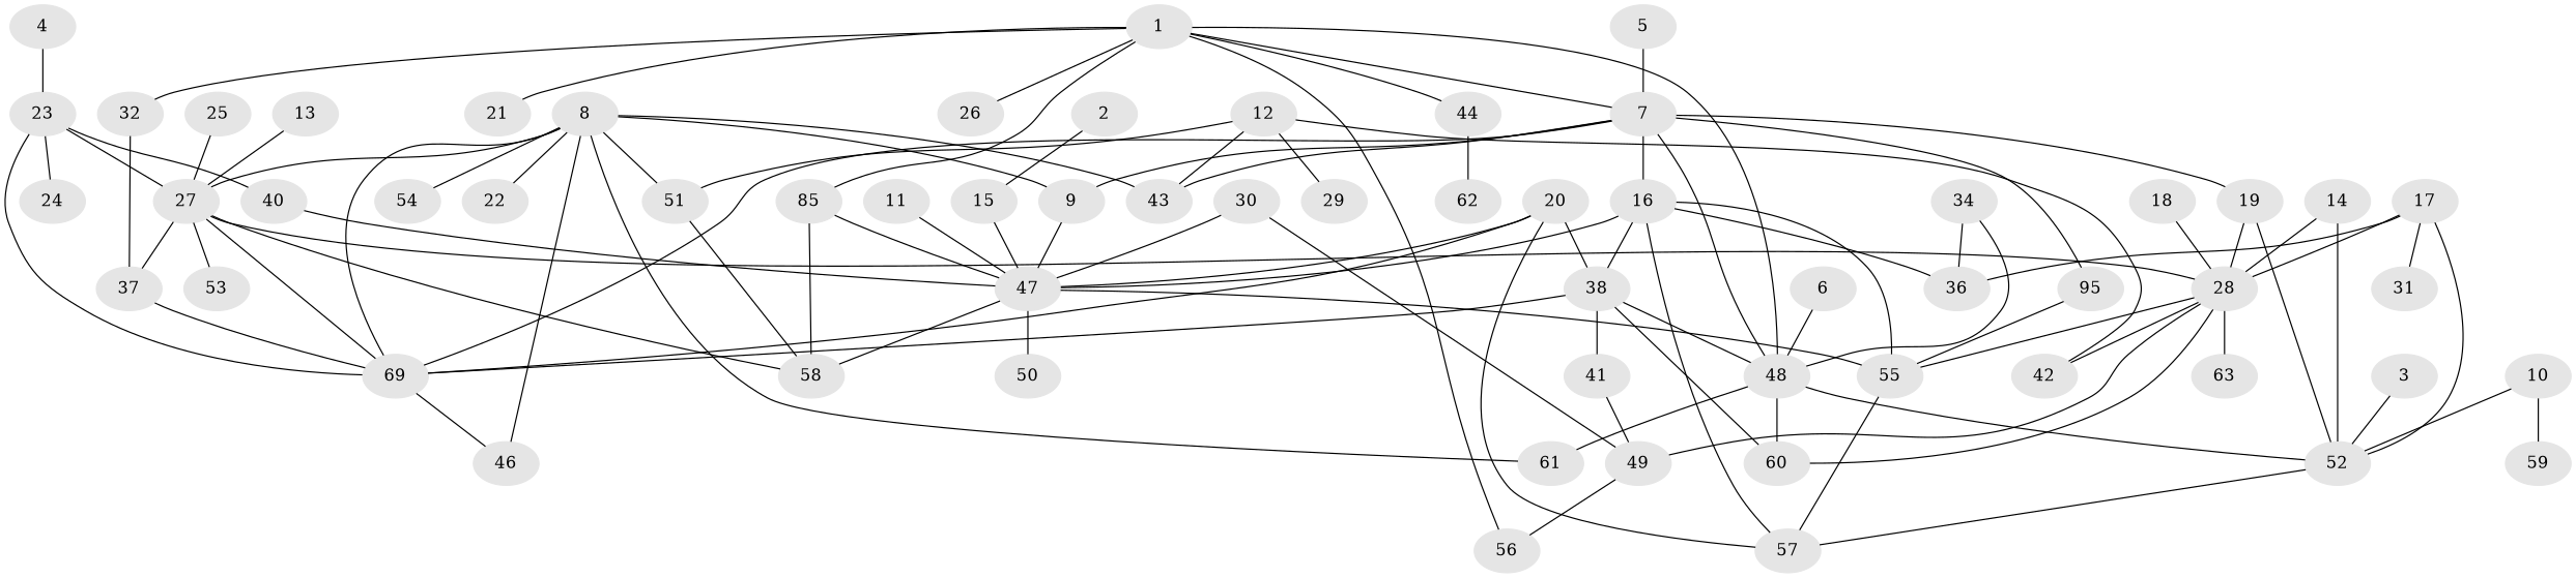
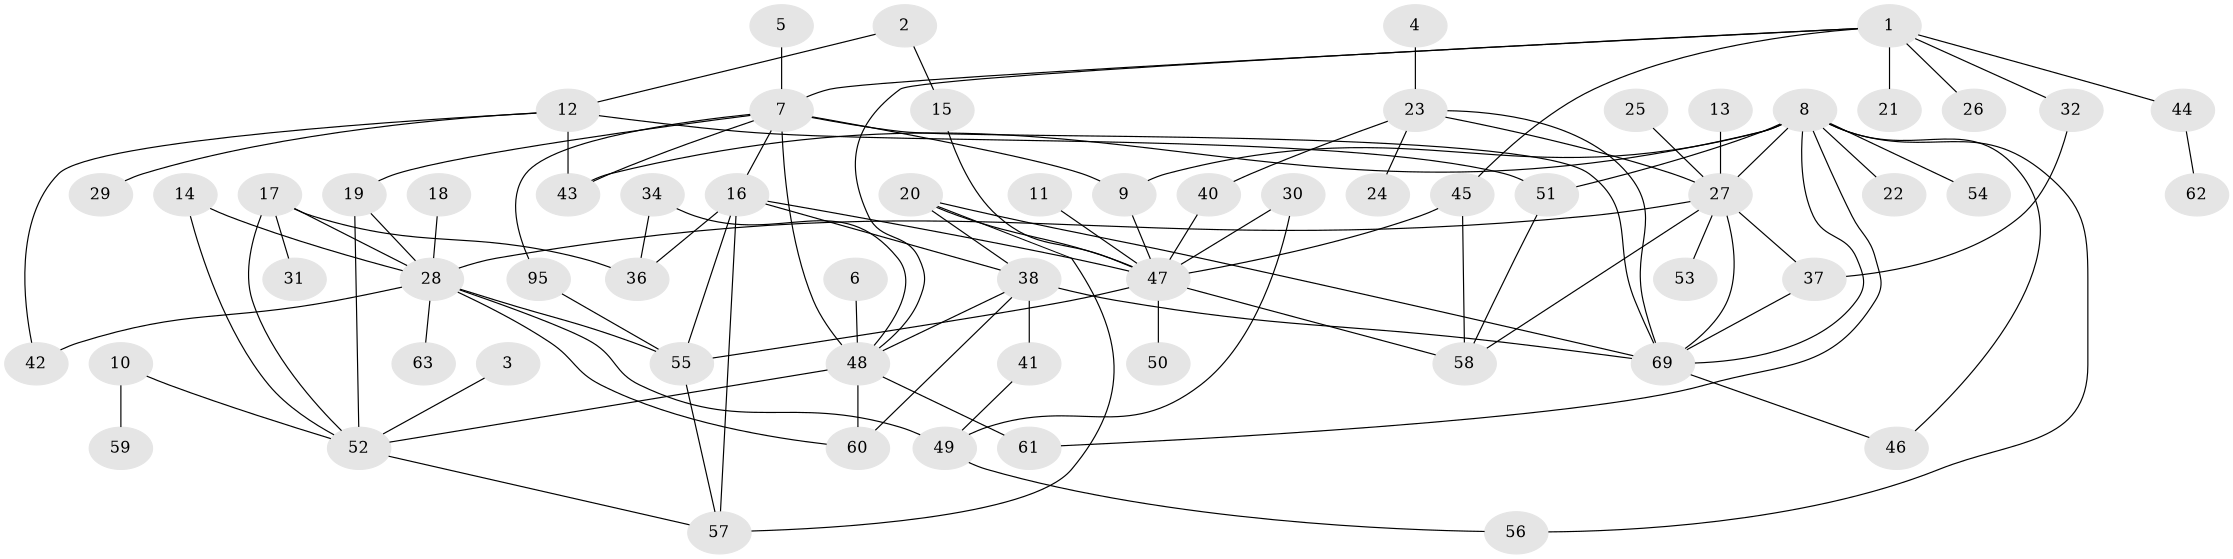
  graph {
    node [color=gray90 style=filled]
    edge [weight=1.0]
    1
    7
    21
    26
    32
    44
-   45 [label=85]
+   45
    48
    9
    16
    19
    n12 [label=95]
    n13 [label=69]
    43
    37
    62
    47
    58
    52
    61
    60
    2
    12
    15
    51
    29
    42
    55
    50
    3
    57
    4
    23
    27
    24
    40
    5
    6
    36
    38
    28
    46
    8
    22
    54
    56
    53
    49
    63
    10
    59
    11
    13
    14
    41
    17
    31
    18
    20
    25
    30
    34
    1 -- 7
    1 -- 21
    1 -- 26
    1 -- 32
    1 -- 44
    1 -- 45
    1 -- 48
    7 -- 48 [weight=2.0]
    7 -- 9
    7 -- 16
    7 -- 19
    7 -- n12
    7 -- n13
    7 -- 43
    32 -- 37
    44 -- 62
    45 -- 47
    45 -- 58
    48 -- 52
    48 -- 61
    48 -- 60
    9 -- 47
    16 -- 47
    16 -- 55
    16 -- 57
    16 -- 36
    16 -- 38
    19 -- 52
    19 -- 28
    n12 -- 55
    n13 -- 46
    37 -- n13
    47 -- 58
    47 -- 55
    47 -- 50
    52 -- 57
+   2 -- 12
    2 -- 15
    12 -- 43
    12 -- 51
    12 -- 29
    12 -- 42
    15 -- 47
    51 -- 58
    55 -- 57
    3 -- 52
    4 -- 23
    23 -- n13
    23 -- 27
    23 -- 24
    23 -- 40
    27 -- n13
    27 -- 37
    27 -- 58
    27 -- 28
    27 -- 53
    40 -- 47
    5 -- 7
    6 -- 48
    38 -- 48
    38 -- n13
    38 -- 60
    38 -- 41 [weight=2.0]
    28 -- 60
    28 -- 42
    28 -- 55
    28 -- 49
    28 -- 63
    8 -- 9
    8 -- n13
    8 -- 43
    8 -- 61
    8 -- 51
    8 -- 27
    8 -- 46
    8 -- 22
    8 -- 54
-   1 -- 56
+   8 -- 56
    49 -- 56
    10 -- 52
    10 -- 59
    11 -- 47
    13 -- 27
    14 -- 52
    14 -- 28
    41 -- 49
    17 -- 52
    17 -- 36
    17 -- 28
    17 -- 31
    18 -- 28
    20 -- n13
    20 -- 47
    20 -- 57
    20 -- 38
    25 -- 27
    30 -- 47
    30 -- 49
    34 -- 48
    34 -- 36
  }
